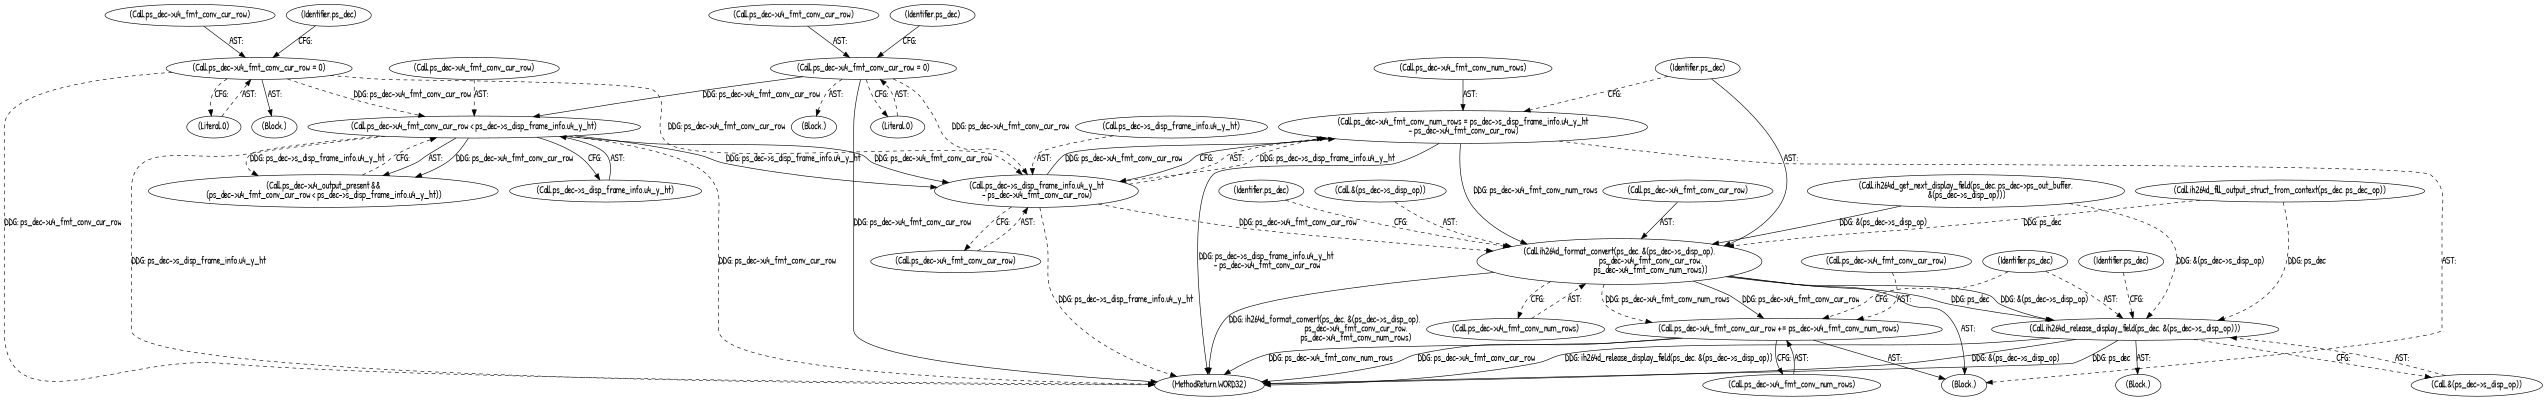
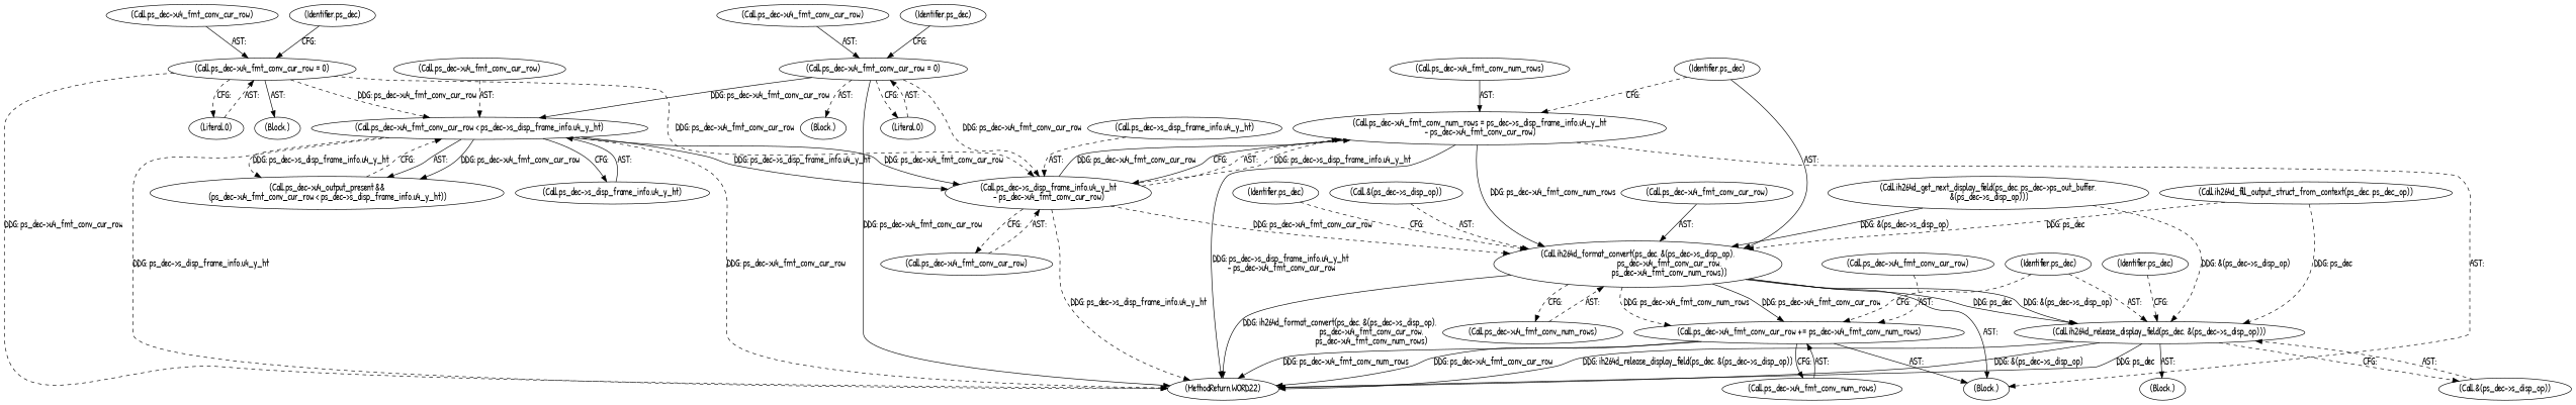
  digraph {
    fontname="Patrick Hand"
    node [fontname="Patrick Hand"]
    edge [style=dashed fontname="Patrick Hand"]
    n1 [label="(Call,ps_dec->u4_fmt_conv_num_rows = ps_dec->s_disp_frame_info.u4_y_ht\n - ps_dec->u4_fmt_conv_cur_row)"]
    n2 [label="(Call,ps_dec->s_disp_frame_info.u4_y_ht\n - ps_dec->u4_fmt_conv_cur_row)"]
    n3 [label="(Call,ih264d_format_convert(ps_dec, &(ps_dec->s_disp_op),\n                                  ps_dec->u4_fmt_conv_cur_row,\n                                  ps_dec->u4_fmt_conv_num_rows))"]
-   n4 [label="(MethodReturn,WORD32)"]
+   n4 [label="(MethodReturn,WORD22)"]
    n5 [label="(Block,)"]
    n6 [label="(Call,ps_dec->u4_fmt_conv_cur_row)"]
    n7 [label="(Call,ps_dec->u4_fmt_conv_cur_row < ps_dec->s_disp_frame_info.u4_y_ht)"]
    n8 [label="(Call,ps_dec->u4_output_present &&\n (ps_dec->u4_fmt_conv_cur_row < ps_dec->s_disp_frame_info.u4_y_ht))"]
    n9 [label="(Call,ps_dec->s_disp_frame_info.u4_y_ht)"]
    n10 [label="(Call,ps_dec->u4_fmt_conv_cur_row = 0)"]
    n11 [label="(Block,)"]
    n12 [label="(Literal,0)"]
    n13 [label="(Call,ps_dec->u4_fmt_conv_cur_row = 0)"]
    n14 [label="(Literal,0)"]
    n15 [label="(Block,)"]
    n16 [label="(Call,ps_dec->u4_fmt_conv_cur_row += ps_dec->u4_fmt_conv_num_rows)"]
    n17 [label="(Call,ih264d_release_display_field(ps_dec, &(ps_dec->s_disp_op)))"]
    n18 [label="(Call,ps_dec->u4_fmt_conv_num_rows)"]
    n19 [label="(Call,ps_dec->u4_fmt_conv_num_rows)"]
    n20 [label="(Block,)"]
    n21 [label="(Call,&(ps_dec->s_disp_op))"]
    n22 [label="(Call,ps_dec->u4_fmt_conv_cur_row)"]
    n23 [label="(Identifier,ps_dec)"]
    n24 [label="(Call,ps_dec->u4_fmt_conv_cur_row)"]
    n25 [label="(Call,&(ps_dec->s_disp_op))"]
    n26 [label="(Identifier,ps_dec)"]
    n27 [label="(Identifier,ps_dec)"]
    n28 [label="(Call,ps_dec->u4_fmt_conv_cur_row)"]
    n29 [label="(Identifier,ps_dec)"]
    n30 [label="(Call,ps_dec->u4_fmt_conv_num_rows)"]
    n31 [label="(Call,ps_dec->s_disp_frame_info.u4_y_ht)"]
    n32 [label="(Call,ih264d_get_next_display_field(ps_dec, ps_dec->ps_out_buffer,\n &(ps_dec->s_disp_op)))"]
    n33 [label="(Identifier,ps_dec)"]
    n34 [label="(Call,ih264d_fill_output_struct_from_context(ps_dec, ps_dec_op))"]
    n35 [label="(Call,ps_dec->u4_fmt_conv_cur_row)"]
    n36 [label="(Call,ps_dec->u4_fmt_conv_cur_row)"]
    n37 [label="(Identifier,ps_dec)"]
    n1 -> n2 [label="CFG: " style=solid]
    n1 -> n3 [label="DDG: ps_dec->u4_fmt_conv_num_rows" style=solid]
    n1 -> n4 [label="DDG: ps_dec->s_disp_frame_info.u4_y_ht\n - ps_dec->u4_fmt_conv_cur_row" style=solid]
    n1 -> n5 [label="AST: "]
    n2 -> n1 [label="AST: "]
    n2 -> n1 [label="DDG: ps_dec->s_disp_frame_info.u4_y_ht"]
    n2 -> n1 [label="DDG: ps_dec->u4_fmt_conv_cur_row" style=solid]
    n2 -> n3 [label="DDG: ps_dec->u4_fmt_conv_cur_row"]
    n2 -> n4 [label="DDG: ps_dec->s_disp_frame_info.u4_y_ht"]
    n2 -> n6 [label="CFG: "]
    n3 -> n4 [label="DDG: ih264d_format_convert(ps_dec, &(ps_dec->s_disp_op),\n                                  ps_dec->u4_fmt_conv_cur_row,\n                                  ps_dec->u4_fmt_conv_num_rows)" style=solid]
    n3 -> n5 [label="AST: " style=solid]
    n3 -> n16 [label="DDG: ps_dec->u4_fmt_conv_num_rows"]
    n3 -> n16 [label="DDG: ps_dec->u4_fmt_conv_cur_row" style=solid]
    n3 -> n17 [label="DDG: ps_dec" style=solid]
    n3 -> n17 [label="DDG: &(ps_dec->s_disp_op)" style=solid]
    n3 -> n18 [label="CFG: "]
    n6 -> n2 [label="AST: "]
    n7 -> n2 [label="DDG: ps_dec->s_disp_frame_info.u4_y_ht" style=solid]
    n7 -> n2 [label="DDG: ps_dec->u4_fmt_conv_cur_row" style=solid]
    n7 -> n4 [label="DDG: ps_dec->u4_fmt_conv_cur_row"]
    n7 -> n4 [label="DDG: ps_dec->s_disp_frame_info.u4_y_ht"]
    n7 -> n8 [label="AST: " style=solid]
    n7 -> n8 [label="DDG: ps_dec->u4_fmt_conv_cur_row" style=solid]
    n7 -> n8 [label="DDG: ps_dec->s_disp_frame_info.u4_y_ht"]
    n7 -> n9 [label="CFG: " style=solid]
    n8 -> n7 [label="CFG: "]
    n9 -> n7 [label="AST: " style=solid]
    n10 -> n2 [label="DDG: ps_dec->u4_fmt_conv_cur_row"]
    n10 -> n4 [label="DDG: ps_dec->u4_fmt_conv_cur_row"]
    n10 -> n7 [label="DDG: ps_dec->u4_fmt_conv_cur_row"]
    n10 -> n11 [label="AST: " style=solid]
    n10 -> n12 [label="CFG: "]
    n12 -> n10 [label="AST: "]
    n13 -> n2 [label="DDG: ps_dec->u4_fmt_conv_cur_row"]
    n13 -> n4 [label="DDG: ps_dec->u4_fmt_conv_cur_row" style=solid]
    n13 -> n7 [label="DDG: ps_dec->u4_fmt_conv_cur_row" style=solid]
    n13 -> n14 [label="CFG: "]
    n13 -> n15 [label="AST: "]
    n14 -> n13 [label="AST: "]
    n16 -> n4 [label="DDG: ps_dec->u4_fmt_conv_num_rows" style=solid]
    n16 -> n4 [label="DDG: ps_dec->u4_fmt_conv_cur_row" style=solid]
    n16 -> n5 [label="AST: " style=solid]
    n16 -> n19 [label="CFG: " style=solid]
    n17 -> n4 [label="DDG: ps_dec" style=solid]
    n17 -> n4 [label="DDG: ih264d_release_display_field(ps_dec, &(ps_dec->s_disp_op))" style=solid]
    n17 -> n4 [label="DDG: &(ps_dec->s_disp_op)" style=solid]
    n17 -> n20 [label="AST: " style=solid]
    n17 -> n21 [label="CFG: "]
    n18 -> n3 [label="AST: "]
    n19 -> n16 [label="AST: " style=solid]
    n21 -> n17 [label="AST: "]
    n22 -> n10 [label="AST: " style=solid]
    n23 -> n3 [label="CFG: "]
    n24 -> n13 [label="AST: " style=solid]
    n25 -> n3 [label="AST: "]
    n26 -> n1 [label="CFG: "]
    n26 -> n3 [label="AST: " style=solid]
    n27 -> n13 [label="CFG: " style=solid]
    n28 -> n7 [label="AST: "]
    n29 -> n17 [label="CFG: "]
    n30 -> n1 [label="AST: " style=solid]
    n31 -> n2 [label="AST: "]
    n32 -> n3 [label="DDG: &(ps_dec->s_disp_op)" style=solid]
    n32 -> n17 [label="DDG: &(ps_dec->s_disp_op)"]
    n33 -> n10 [label="CFG: " style=solid]
    n34 -> n3 [label="DDG: ps_dec"]
    n34 -> n17 [label="DDG: ps_dec"]
    n35 -> n16 [label="AST: "]
    n36 -> n3 [label="AST: " style=solid]
    n37 -> n16 [label="CFG: "]
    n37 -> n17 [label="AST: "]
  }
